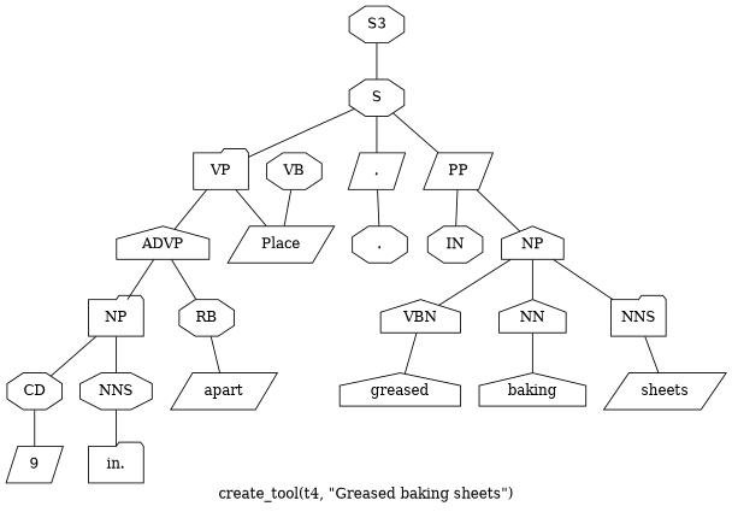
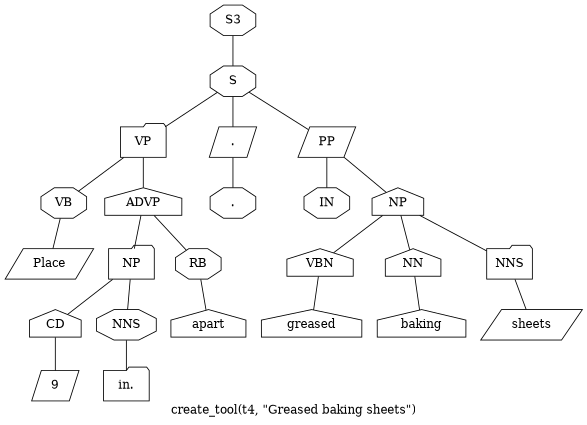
  graph {
    label="create_tool(t4, \"Greased baking sheets\")"
    node [shape=octagon]
    n1 [label=S3]
    n2 [label=S]
    n3 [label=VP shape=folder]
    n4 [label="." shape=parallelogram]
    n5 [label=PP shape=parallelogram]
    n6 [label=VB]
    n7 [label=ADVP shape=house]
    n8 [label="."]
    n9 [label=Place shape=parallelogram]
    n10 [label=NP shape=folder]
    n11 [label=RB]
    n12 [label=IN]
    n13 [label=NP shape=house]
-   n14 [label=CD]
+   n14 [label=CD shape=house]
    n15 [label=NNS]
-   n16 [label=apart shape=parallelogram]
+   n16 [label=apart shape=house]
    n17 [label=9 shape=parallelogram]
    n18 [label="in." shape=folder]
    n19 [label=VBN shape=house]
    n20 [label=NN shape=house]
    n21 [label=NNS shape=folder]
    n22 [label=greased shape=house]
    n23 [label=baking shape=house]
    n24 [label=sheets shape=parallelogram]
    n1 -- n2
    n2 -- n3
    n2 -- n4
    n2 -- n5
-   n3 -- n9
+   n3 -- n6
    n3 -- n7
    n4 -- n8
    n5 -- n12
    n5 -- n13
    n6 -- n9
    n7 -- n10
    n7 -- n11
    n10 -- n14
    n10 -- n15
    n11 -- n16
    n13 -- n19
    n13 -- n20
    n13 -- n21
    n14 -- n17
    n15 -- n18
    n19 -- n22
    n20 -- n23
    n21 -- n24
  }
